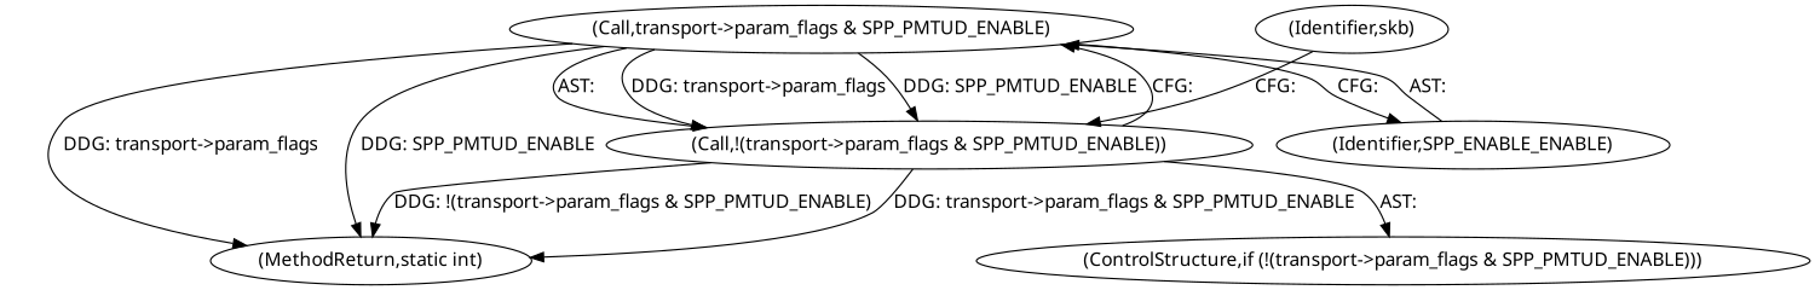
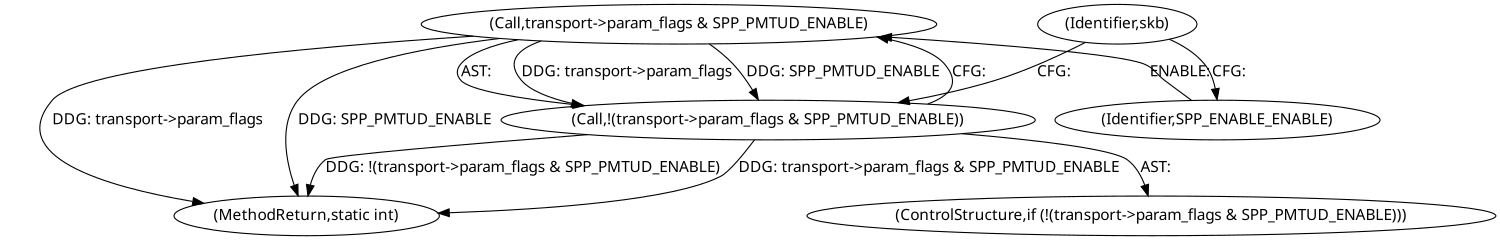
  digraph {
    fontname="Noto Sans"
    node [fontname="Noto Sans"]
    edge [fontname="Noto Sans"]
    n1 [label="(Call,transport->param_flags & SPP_PMTUD_ENABLE)"]
    n2 [label="(Call,!(transport->param_flags & SPP_PMTUD_ENABLE))"]
    n3 [label="(MethodReturn,static int)"]
    n4 [label="(Identifier,SPP_ENABLE_ENABLE)"]
    n5 [label="(ControlStructure,if (!(transport->param_flags & SPP_PMTUD_ENABLE)))"]
    n6 [label="(Identifier,skb)"]
    n1 -> n2 [label="AST: "]
    n1 -> n2 [label="DDG: transport->param_flags"]
    n1 -> n2 [label="DDG: SPP_PMTUD_ENABLE"]
    n1 -> n3 [label="DDG: transport->param_flags"]
    n1 -> n3 [label="DDG: SPP_PMTUD_ENABLE"]
-   n1 -> n4 [label="CFG: "]
+   n6 -> n4 [label="CFG: "]
    n2 -> n1 [label="CFG: "]
    n2 -> n3 [label="DDG: !(transport->param_flags & SPP_PMTUD_ENABLE)"]
    n2 -> n3 [label="DDG: transport->param_flags & SPP_PMTUD_ENABLE"]
    n2 -> n5 [label="AST: "]
-   n4 -> n1 [label="AST: "]
+   n4 -> n1 [label="ENABLE: "]
    n6 -> n2 [label="CFG: "]
  }
